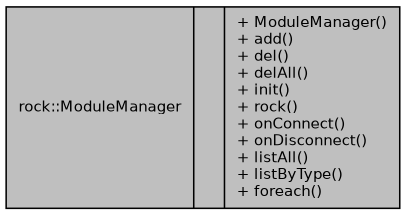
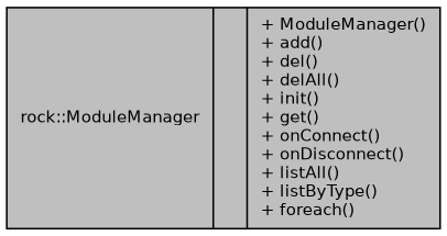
  digraph {
    rankdir=LR
-   n1 [color=black fillcolor=grey75 fontcolor=black fontname=Helvetica fontsize=10 height=0.2 label="{rock::ModuleManager\n||+ ModuleManager()\l+ add()\l+ del()\l+ delAll()\l+ init()\l+ rock()\l+ onConnect()\l+ onDisconnect()\l+ listAll()\l+ listByType()\l+ foreach()\l}" shape=record style=filled width=0.4]
+   n1 [color=black fillcolor=grey75 fontcolor=black fontname=Helvetica fontsize=10 height=0.2 label="{rock::ModuleManager\n||+ ModuleManager()\l+ add()\l+ del()\l+ delAll()\l+ init()\l+ get()\l+ onConnect()\l+ onDisconnect()\l+ listAll()\l+ listByType()\l+ foreach()\l}" shape=record style=filled width=0.4]
  }
